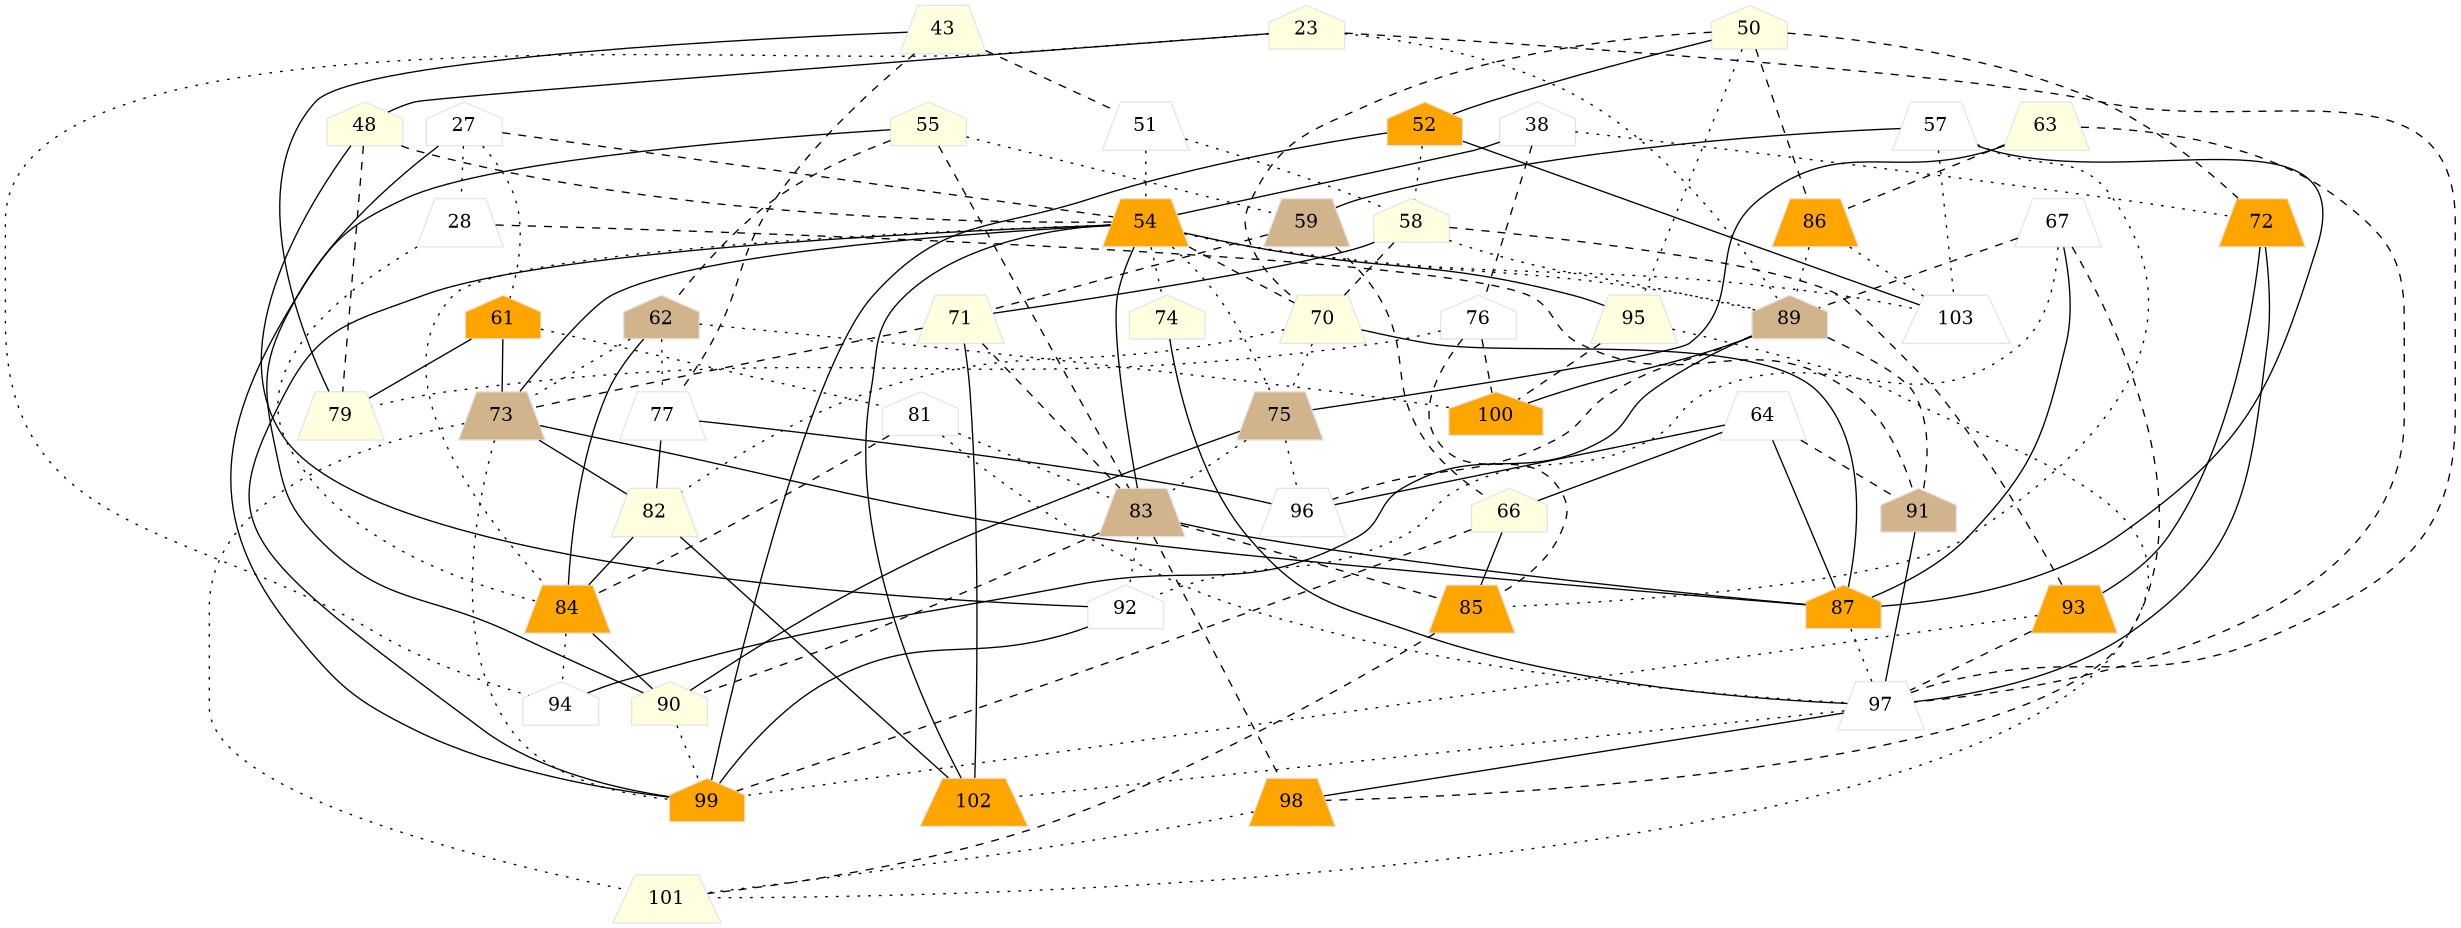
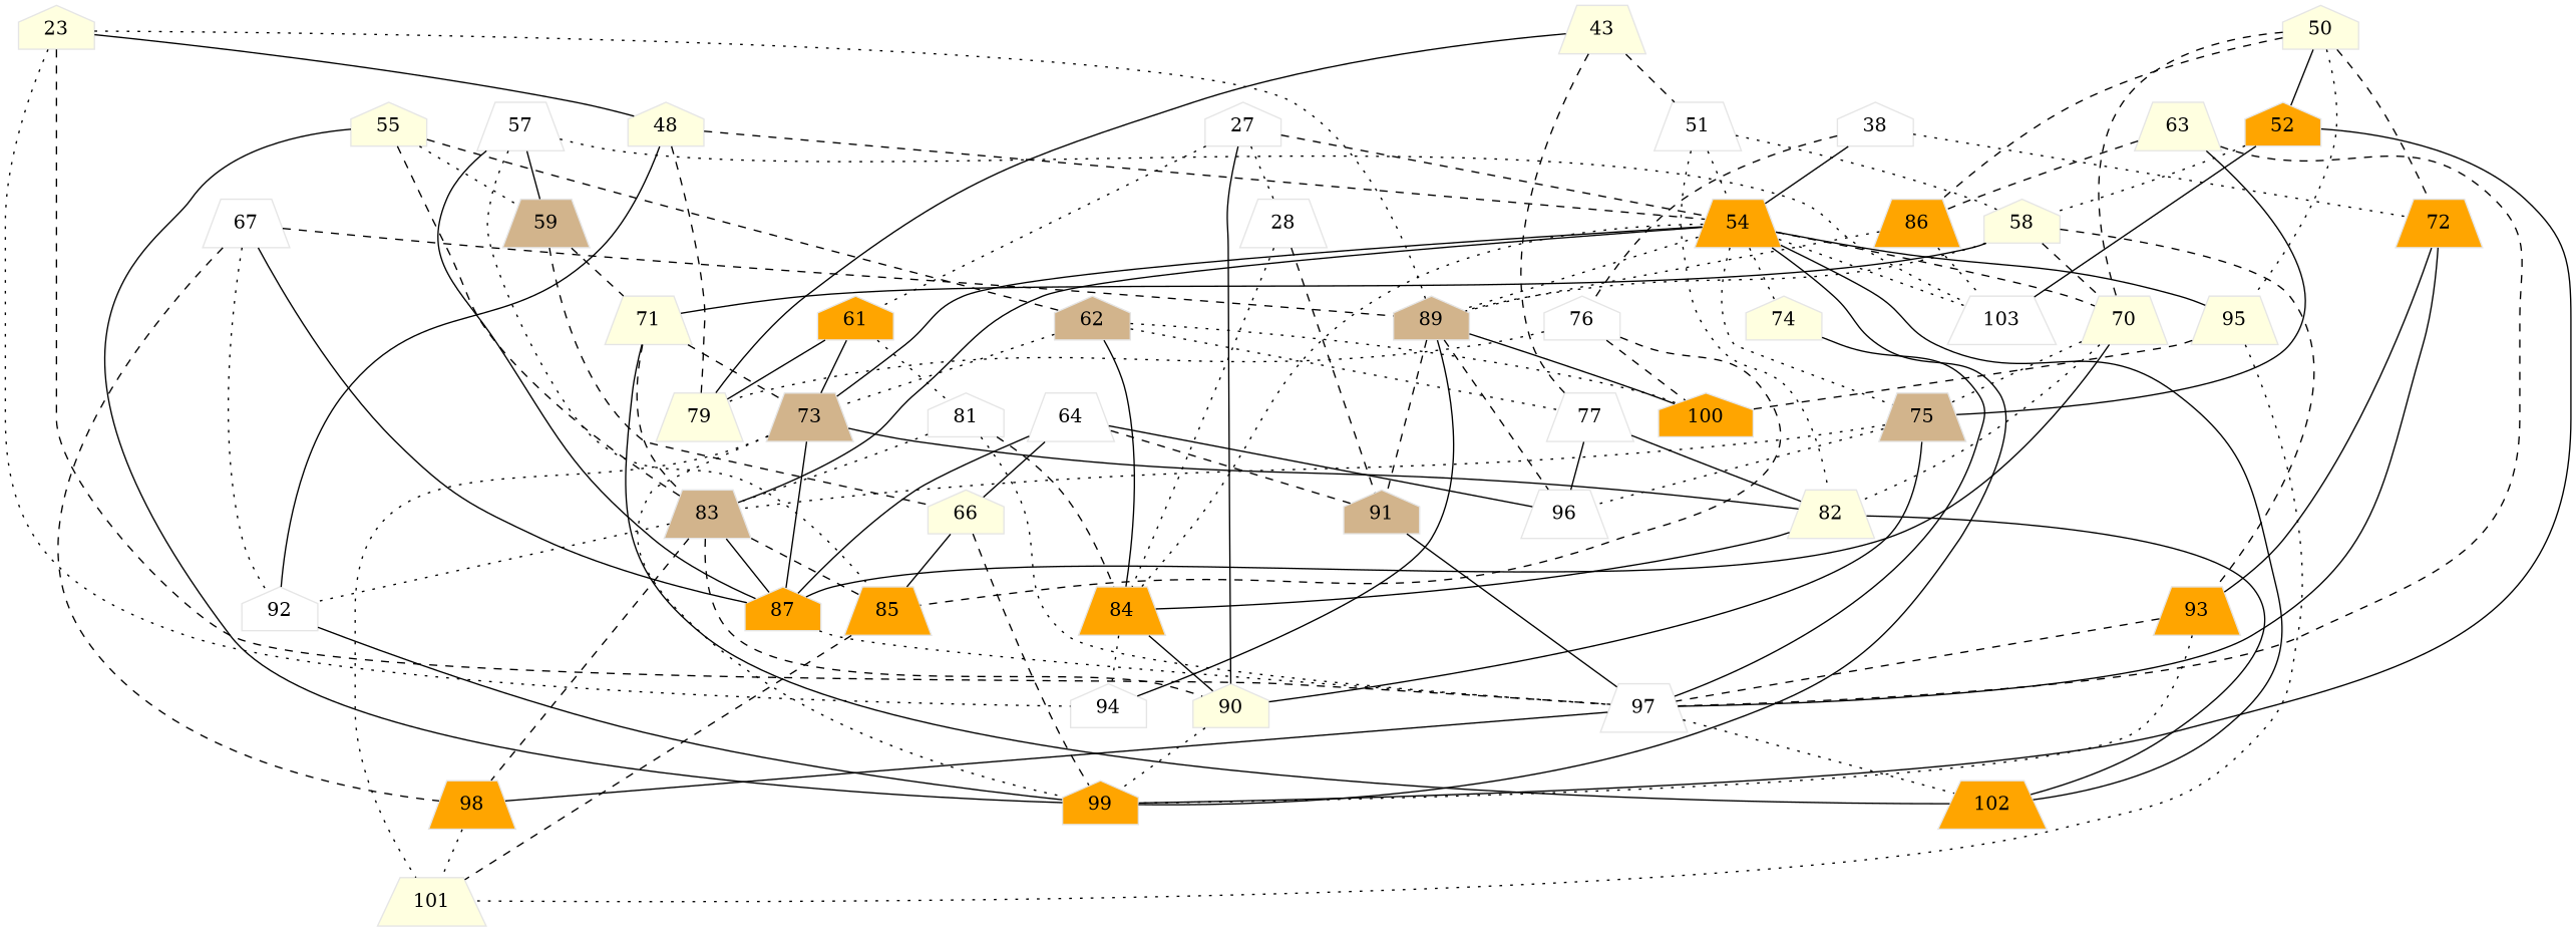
  graph {
    node [color=gray90 fillcolor=lightyellow shape=trapezium style=filled]
    edge [style=solid]
    23 [shape=house super="+22"]
    48 [shape=house]
    89 [fillcolor=tan shape=house super="+80"]
    94 [fillcolor=white shape=house]
    97 [fillcolor=white super="+33+45+88"]
    54 [fillcolor=orange super="+17+47+40+19"]
    79
    92 [fillcolor=white shape=house]
    91 [fillcolor=tan shape=house]
    100 [fillcolor=orange shape=house]
    96 [fillcolor=white]
    102 [fillcolor=orange]
    98 [fillcolor=orange]
    27 [fillcolor=white shape=house super="+8"]
    28 [fillcolor=white]
    61 [fillcolor=orange shape=house]
    90 [shape=house super="+1+56"]
    84 [fillcolor=orange super="+21"]
    70 [super="+35"]
    95
    99 [fillcolor=orange shape=house super="+65"]
    103 [fillcolor=white]
    73 [fillcolor=tan super="+11+42"]
    74 [shape=house]
    75 [fillcolor=tan super="+13+60"]
    83 [fillcolor=tan super="+5+7+78+69"]
    81 [fillcolor=white shape=house super="+41"]
    38 [fillcolor=white shape=house]
    72 [fillcolor=orange super="+2"]
    76 [fillcolor=white shape=house]
    93 [fillcolor=orange]
    85 [fillcolor=orange super="+68"]
    51 [fillcolor=white super="+32"]
    58 [shape=house super="+44+46"]
    82 [super="+16"]
    43
    77 [fillcolor=white]
    50 [shape=house super="+49"]
    52 [fillcolor=orange shape=house]
    86 [fillcolor=orange super="+36"]
    87 [fillcolor=orange shape=house super="+37"]
    101 [super="+24"]
    71 [super="+34"]
    55 [shape=house]
    59 [fillcolor=tan]
    62 [fillcolor=tan shape=house super="+14"]
    66 [shape=house]
    57 [fillcolor=white]
    63
    64 [fillcolor=white]
    67 [fillcolor=white]
    23 -- 48
    23 -- 89 [style=dotted]
    23 -- 94 [style=dotted weight=2]
    23 -- 97 [style=dashed weight=2]
    48 -- 54 [style=dashed]
    48 -- 79 [style=dashed]
    48 -- 92
    89 -- 94
    89 -- 91 [style=dashed]
    89 -- 100
    89 -- 96 [style=dashed]
    97 -- 102 [style=dotted]
    97 -- 98
    54 -- 89 [style=dotted]
    54 -- 102
    54 -- 84 [style=dotted weight=2]
    54 -- 70 [style=dashed]
    54 -- 95
    54 -- 99
    54 -- 103 [style=dotted]
    54 -- 73
    54 -- 74 [style=dotted weight=3]
    54 -- 75 [style=dotted weight=2]
    54 -- 83 [weight=2]
    92 -- 99
    91 -- 97
    98 -- 101 [style=dotted]
    27 -- 54 [style=dashed]
    27 -- 28 [style=dotted weight=2]
    27 -- 61 [style=dotted]
    27 -- 90 [weight=2]
    28 -- 91 [style=dashed]
    28 -- 84 [style=dotted]
    61 -- 79
    61 -- 73
    61 -- 81 [style=dotted]
    90 -- 99 [style=dotted]
    84 -- 94 [style=dotted]
    84 -- 90
    70 -- 75 [style=dotted]
    70 -- 82 [style=dotted weight=2]
    70 -- 87
    95 -- 100 [style=dashed]
    95 -- 101 [style=dotted]
    73 -- 99 [style=dotted]
    73 -- 82
    73 -- 87
    73 -- 101 [style=dotted weight=3]
    74 -- 97
    75 -- 96 [style=dotted]
    75 -- 90 [weight=2]
    75 -- 83 [style=dotted]
    83 -- 92 [style=dotted]
    83 -- 98 [style=dashed]
    83 -- 90 [style=dashed weight=2]
    83 -- 85 [style=dashed weight=2]
    83 -- 87
    81 -- 97 [style=dotted]
    81 -- 84 [style=dashed]
    81 -- 83 [style=dotted weight=3]
    38 -- 54
    38 -- 72 [style=dotted weight=2]
    38 -- 76 [style=dashed]
    72 -- 97
    72 -- 93
    76 -- 79 [style=dotted]
    76 -- 100 [style=dashed]
    76 -- 85 [style=dashed]
    93 -- 97 [style=dashed]
    93 -- 99 [style=dotted]
    85 -- 101 [style=dashed]
    51 -- 54 [style=dotted]
    51 -- 58 [style=dotted weight=2]
+   51 -- 82 [style=dotted]
    58 -- 89 [style=dotted]
    58 -- 70 [style=dashed weight=2]
    58 -- 93 [style=dashed]
    58 -- 71
    82 -- 102
    82 -- 84
    43 -- 79
    43 -- 51 [style=dashed weight=2]
    43 -- 77 [style=dashed]
    77 -- 96
    77 -- 82
    50 -- 70 [style=dashed]
    50 -- 95 [style=dotted]
    50 -- 72 [style=dashed weight=2]
    50 -- 52
    50 -- 86 [style=dashed]
    52 -- 99
    52 -- 103
    52 -- 58 [style=dotted]
    86 -- 89 [style=dotted weight=2]
    86 -- 103 [style=dotted]
    87 -- 97 [style=dotted weight=2]
    71 -- 102
    71 -- 73 [style=dashed weight=2]
    71 -- 83 [style=dashed]
    55 -- 99
    55 -- 83 [style=dashed]
    55 -- 59 [style=dotted]
    55 -- 62 [style=dashed]
    59 -- 71 [style=dashed]
    59 -- 66 [style=dashed]
    62 -- 100 [style=dotted]
    62 -- 84
    62 -- 73 [style=dotted weight=2]
    62 -- 77 [style=dotted]
    66 -- 99 [style=dashed]
    66 -- 85
    57 -- 103 [style=dotted]
    57 -- 85 [style=dotted]
    57 -- 87
    57 -- 59
    63 -- 97 [style=dashed]
    63 -- 75
    63 -- 86 [style=dashed weight=2]
    64 -- 91 [style=dashed]
    64 -- 96
    64 -- 87
    64 -- 66
    67 -- 89 [style=dashed]
    67 -- 92 [style=dotted]
    67 -- 98 [style=dashed]
    67 -- 87
  }
